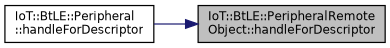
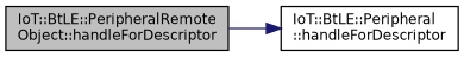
  digraph {
    rankdir=LR
    fontname="DejaVu Sans"
    node [color=black fontname="DejaVu Sans" fontsize=10 shape=record style=filled]
    n1 [fillcolor=grey75 fontcolor=black height=0.2 label="IoT::BtLE::PeripheralRemote\lObject::handleForDescriptor" width=0.4]
    n2 [fillcolor=white height=0.2 label="IoT::BtLE::Peripheral\l::handleForDescriptor" width=0.4]
-   n2 -> n1 [color=midnightblue fontname="DejaVu Sans" fontsize=10 labelfontname=Helvetica labelfontsize=10 style=solid]
+   n1 -> n2 [color=midnightblue fontname="DejaVu Sans" fontsize=10 labelfontname=Helvetica labelfontsize=10 style=solid]
  }
